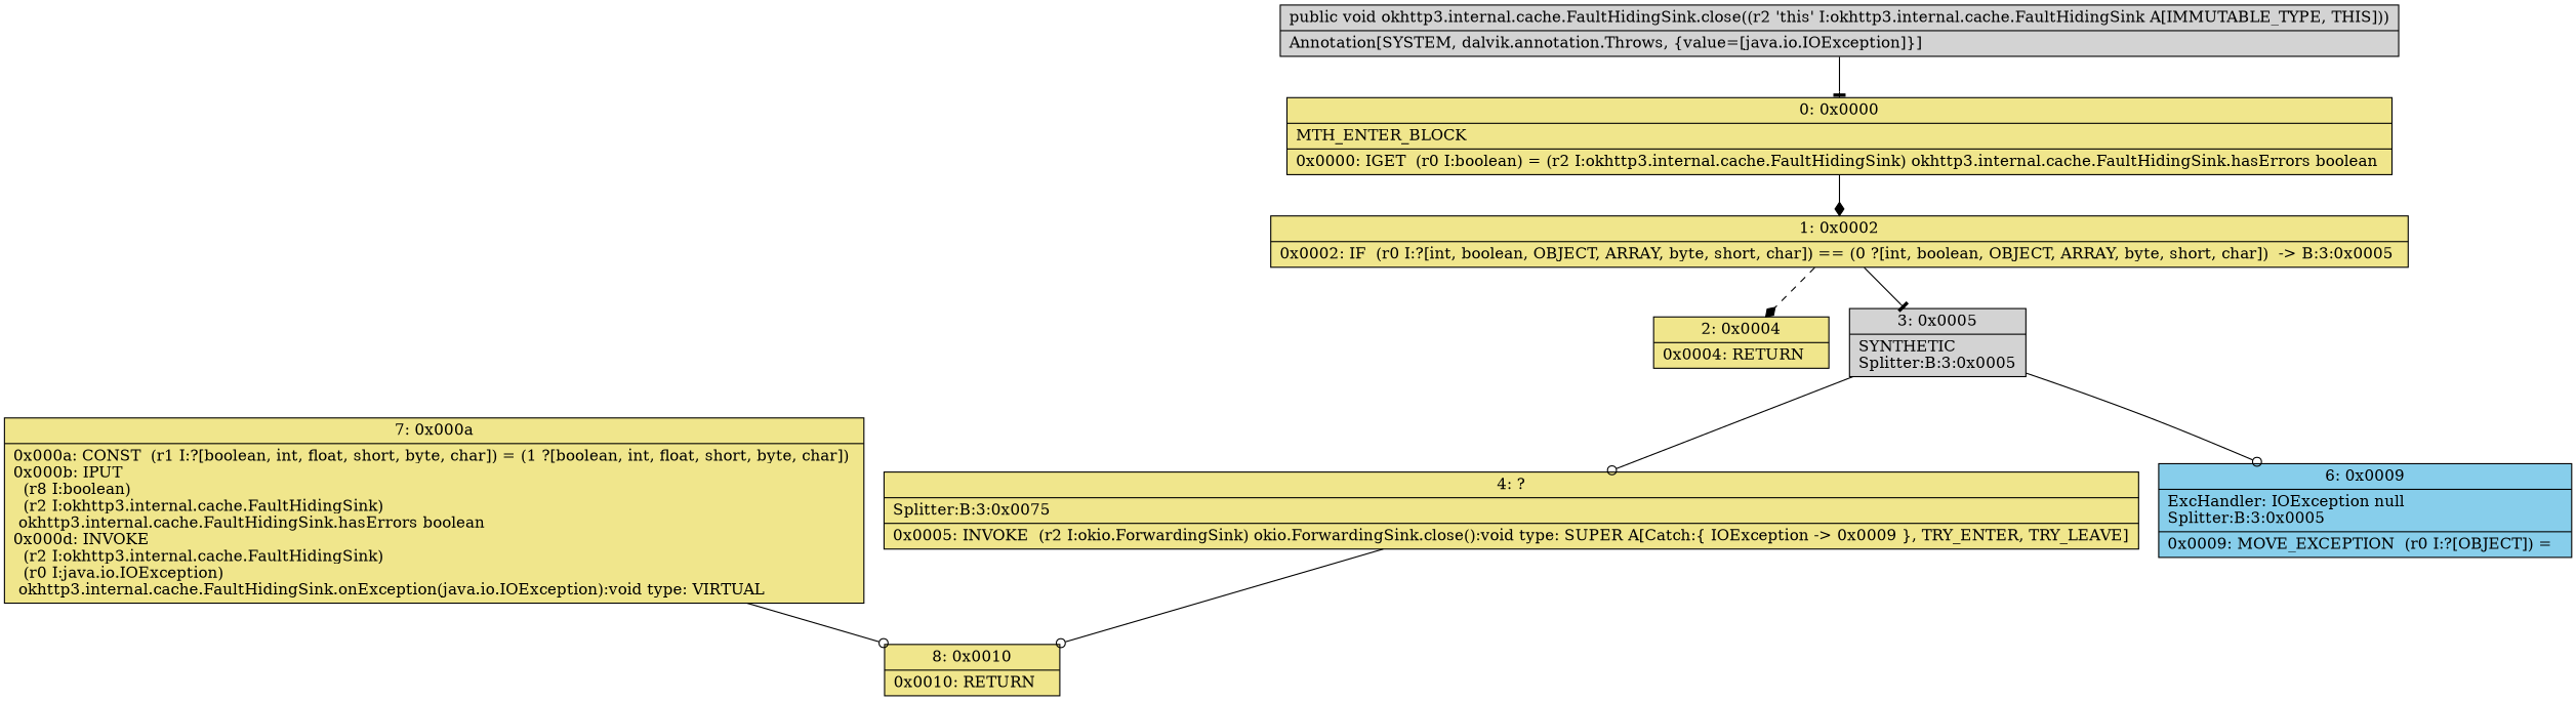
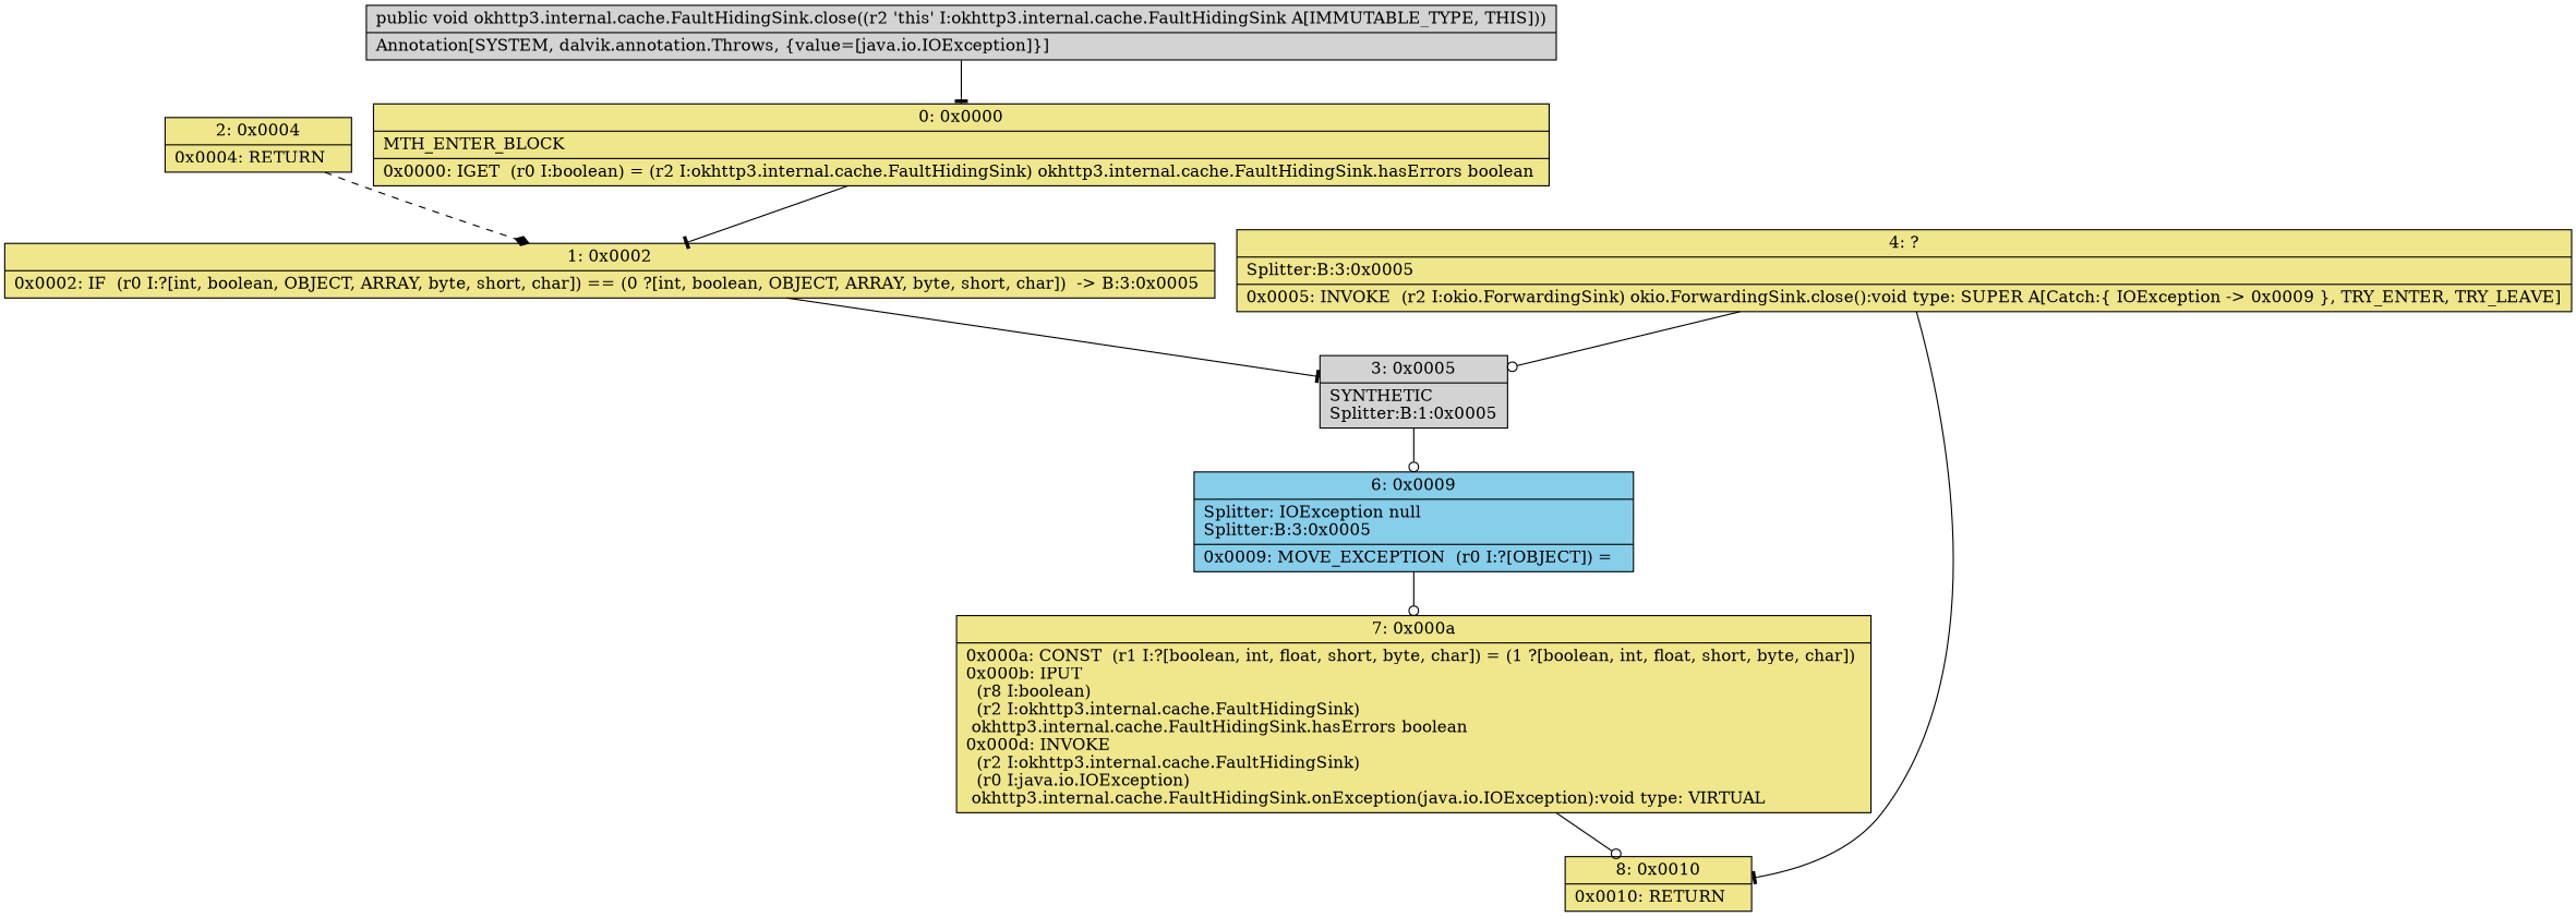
  digraph {
    node [fillcolor=khaki shape=record style=filled]
    edge [arrowhead=odot]
    n1 [label="{0\:\ 0x0000|MTH_ENTER_BLOCK\l|0x0000: IGET  (r0 I:boolean) = (r2 I:okhttp3.internal.cache.FaultHidingSink) okhttp3.internal.cache.FaultHidingSink.hasErrors boolean \l}"]
    n2 [label="{1\:\ 0x0002|0x0002: IF  (r0 I:?[int, boolean, OBJECT, ARRAY, byte, short, char]) == (0 ?[int, boolean, OBJECT, ARRAY, byte, short, char])  \-\> B:3:0x0005 \l}"]
    n3 [label="{2\:\ 0x0004|0x0004: RETURN   \l}"]
-   n4 [fillcolor=lightgrey label="{3\:\ 0x0005|SYNTHETIC\lSplitter:B:3:0x0005\l}"]
-   n5 [label="{4\:\ ?|Splitter:B:3:0x0075\l|0x0005: INVOKE  (r2 I:okio.ForwardingSink) okio.ForwardingSink.close():void type: SUPER A[Catch:\{ IOException \-\> 0x0009 \}, TRY_ENTER, TRY_LEAVE]\l}"]
-   n6 [fillcolor=skyblue label="{6\:\ 0x0009|ExcHandler: IOException null\lSplitter:B:3:0x0005\l|0x0009: MOVE_EXCEPTION  (r0 I:?[OBJECT]) =  \l}"]
+   n4 [fillcolor=lightgrey label="{3\:\ 0x0005|SYNTHETIC\lSplitter:B:1:0x0005\l}"]
+   n5 [label="{4\:\ ?|Splitter:B:3:0x0005\l|0x0005: INVOKE  (r2 I:okio.ForwardingSink) okio.ForwardingSink.close():void type: SUPER A[Catch:\{ IOException \-\> 0x0009 \}, TRY_ENTER, TRY_LEAVE]\l}"]
+   n6 [fillcolor=skyblue label="{6\:\ 0x0009|Splitter: IOException null\lSplitter:B:3:0x0005\l|0x0009: MOVE_EXCEPTION  (r0 I:?[OBJECT]) =  \l}"]
    n7 [label="{8\:\ 0x0010|0x0010: RETURN   \l}"]
    n8 [label="{7\:\ 0x000a|0x000a: CONST  (r1 I:?[boolean, int, float, short, byte, char]) = (1 ?[boolean, int, float, short, byte, char]) \l0x000b: IPUT  \l  (r8 I:boolean)\l  (r2 I:okhttp3.internal.cache.FaultHidingSink)\l okhttp3.internal.cache.FaultHidingSink.hasErrors boolean \l0x000d: INVOKE  \l  (r2 I:okhttp3.internal.cache.FaultHidingSink)\l  (r0 I:java.io.IOException)\l okhttp3.internal.cache.FaultHidingSink.onException(java.io.IOException):void type: VIRTUAL \l}"]
    n9 [fillcolor=lightgrey label="{public void okhttp3.internal.cache.FaultHidingSink.close((r2 'this' I:okhttp3.internal.cache.FaultHidingSink A[IMMUTABLE_TYPE, THIS]))  | Annotation[SYSTEM, dalvik.annotation.Throws, \{value=[java.io.IOException]\}]\l}"]
-   n1 -> n2 [arrowhead=diamond]
-   n2 -> n3 [arrowhead=diamond style=dashed]
+   n1 -> n2 [arrowhead=tee]
+   n3 -> n2 [arrowhead=diamond style=dashed]
    n2 -> n4 [arrowhead=tee]
-   n4 -> n5
+   n5 -> n4
    n4 -> n6
-   n5 -> n7
+   n5 -> n7 [arrowhead=tee]
+   n6 -> n8
    n8 -> n7
    n9 -> n1 [arrowhead=tee]
  }
